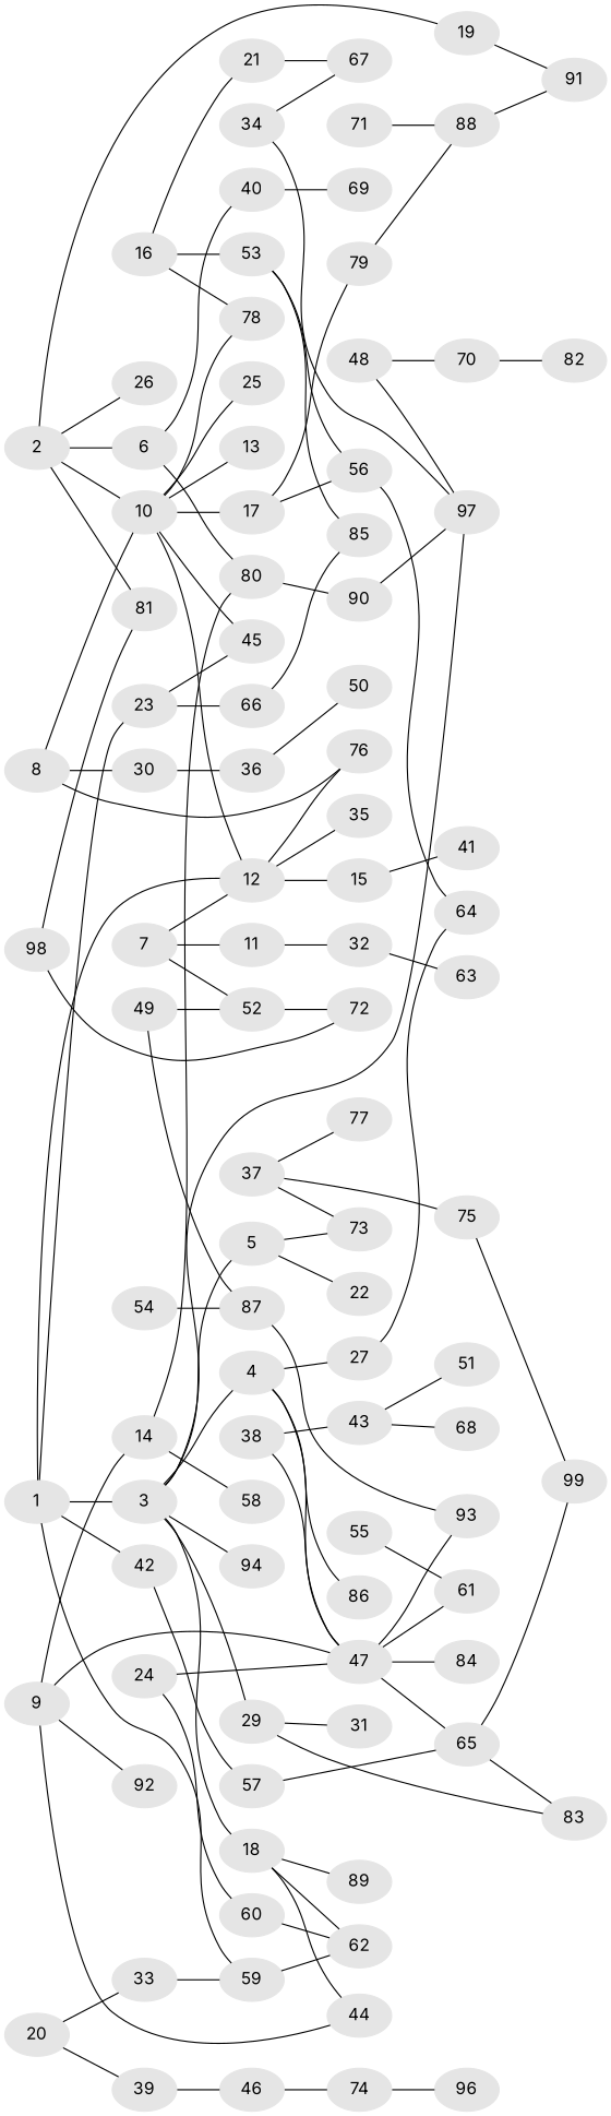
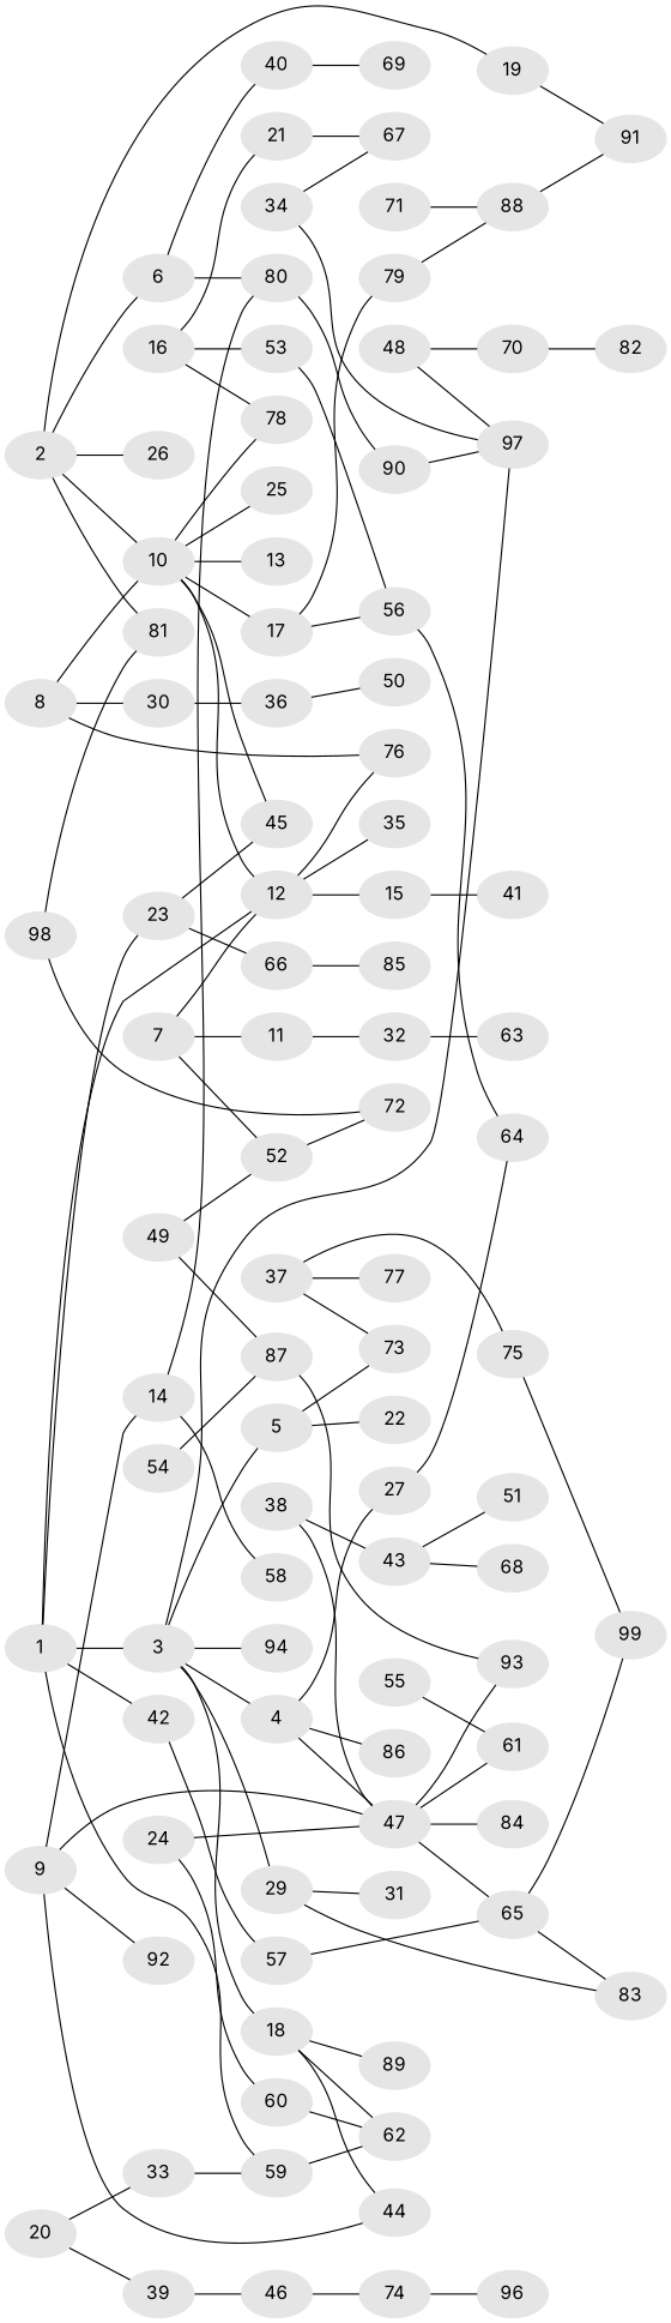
  graph {
    fontname=Inter
    rankdir=LR
    node [color=gray90 fontname=Inter style=filled]
    edge [fontname=Inter weight=1.0]
    1
    3
    12
    23
    42
    59
    4
    5
    18
    29
    94
    97
    76
    15
    35
    45
    66
    57
    62
    2
    6
    10
    19
    26
    81
    40
    80
    13
    17
    25
    78
    91
    27
    47
    86
    22
    73
    44
    89
    31
    83
    64
    61
    65
    84
    93
    69
    90
    7
    11
    52
    32
    72
    8
    30
    36
    9
    14
    92
    58
    56
    79
    63
    41
    16
    21
    53
    67
    85
    88
    20
    33
    39
    46
    24
    60
    n77 [label=98]
    50
    34
    37
    75
    77
    n83 [label=99]
    38
    43
    51
    68
    74
    96
    48
    70
    82
    49
    87
    54
    55
    71
    1 -- 3
    1 -- 12
    1 -- 23
    1 -- 42
    1 -- 59
    3 -- 4
    3 -- 5
    3 -- 18
    3 -- 29
    3 -- 94
    3 -- 97
    12 -- 76
    12 -- 15
    12 -- 35
    23 -- 45
    23 -- 66
    42 -- 57
    59 -- 62
    4 -- 27
    4 -- 47
    4 -- 86
    5 -- 22
    5 -- 73
    18 -- 62
    18 -- 44
    18 -- 89
    29 -- 31
    29 -- 83
    15 -- 41
    66 -- 85
    57 -- 65
    2 -- 6
    2 -- 10
    2 -- 19
    2 -- 26
    2 -- 81
    6 -- 40
    6 -- 80
    10 -- 12
    10 -- 45
    10 -- 13
    10 -- 17
    10 -- 25
    10 -- 78
    19 -- 91
    40 -- 69
    80 -- 90
    17 -- 56
    17 -- 79
    27 -- 64
    47 -- 61
    47 -- 65
    47 -- 84
    47 -- 93
    65 -- 83
    65 -- n83
    90 -- 97
    7 -- 12
    7 -- 11
    7 -- 52
    11 -- 32
    52 -- 72
    32 -- 63
    8 -- 76
    8 -- 10
    8 -- 30
    30 -- 36
    36 -- 50
    9 -- 47
    9 -- 44
    9 -- 14
    9 -- 92
    14 -- 80
    14 -- 58
    56 -- 64
    79 -- 88
    16 -- 78
    16 -- 21
    16 -- 53
    21 -- 67
    53 -- 56
-   53 -- 85
    88 -- 91
    20 -- 33
    20 -- 39
    33 -- 59
    39 -- 46
    46 -- 74
    24 -- 47
    24 -- 60
    60 -- 62
    n77 -- 81
    n77 -- 72
    34 -- 97
    34 -- 67
    37 -- 73
    37 -- 75
    37 -- 77
    75 -- n83
    38 -- 47
    38 -- 43
    43 -- 51
    43 -- 68
    74 -- 96
    48 -- 97
    48 -- 70
    70 -- 82
    49 -- 52
    49 -- 87
    87 -- 93
    54 -- 87
    55 -- 61
    71 -- 88
  }
